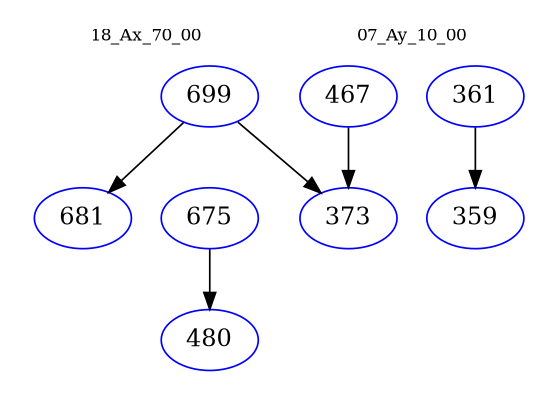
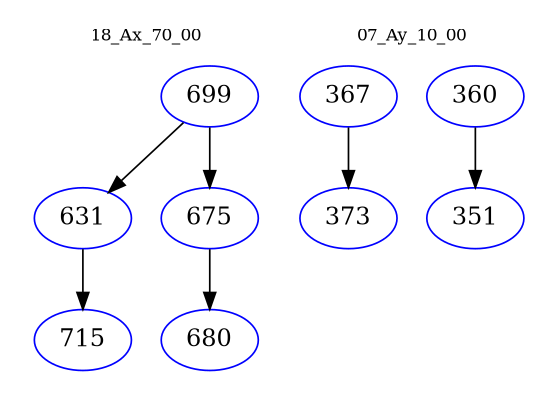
  digraph {
    node [color=blue]
    edge [color=black]
    n1 [label=699]
-   n2 [label=681]
+   n2 [label=631]
    n3 [label=675]
-   n5 [label=480]
-   n6 [label=361]
-   n7 [label=467]
-   n8 [label=359]
+   n4 [label=715]
+   n5 [label=680]
+   n6 [label=360]
+   n7 [label=367]
+   n8 [label=351]
    n9 [label=373]
    subgraph cluster_1 {
      color=white
      fontsize=10
      label="18_Ax_70_00"
      n1
      n2
      n3
+     n4
      n5
    }
    subgraph cluster_2 {
      color=white
      fontsize=10
      label="07_Ay_10_00"
      n6
      n7
      n8
      n9
    }
    n1 -> n2
-   n1 -> n9
+   n1 -> n3
+   n2 -> n4
    n3 -> n5
    n6 -> n8
    n7 -> n9
  }
